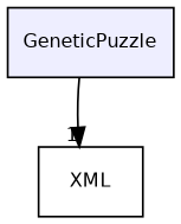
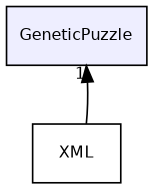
  digraph {
    compound=true
    node [fontname=Helvetica fontsize=10 shape=box]
    n1 [fillcolor="#eeeeff" label=GeneticPuzzle pencolor=black style=filled]
    n2 [label=XML]
-   n1 -> n2 [headlabel=1 labeldistance=1.5 labelfontname=Helvetica labelfontsize=10]
+   n2 -> n1 [headlabel=1 labeldistance=1.5 labelfontname=Helvetica labelfontsize=10]
  }
